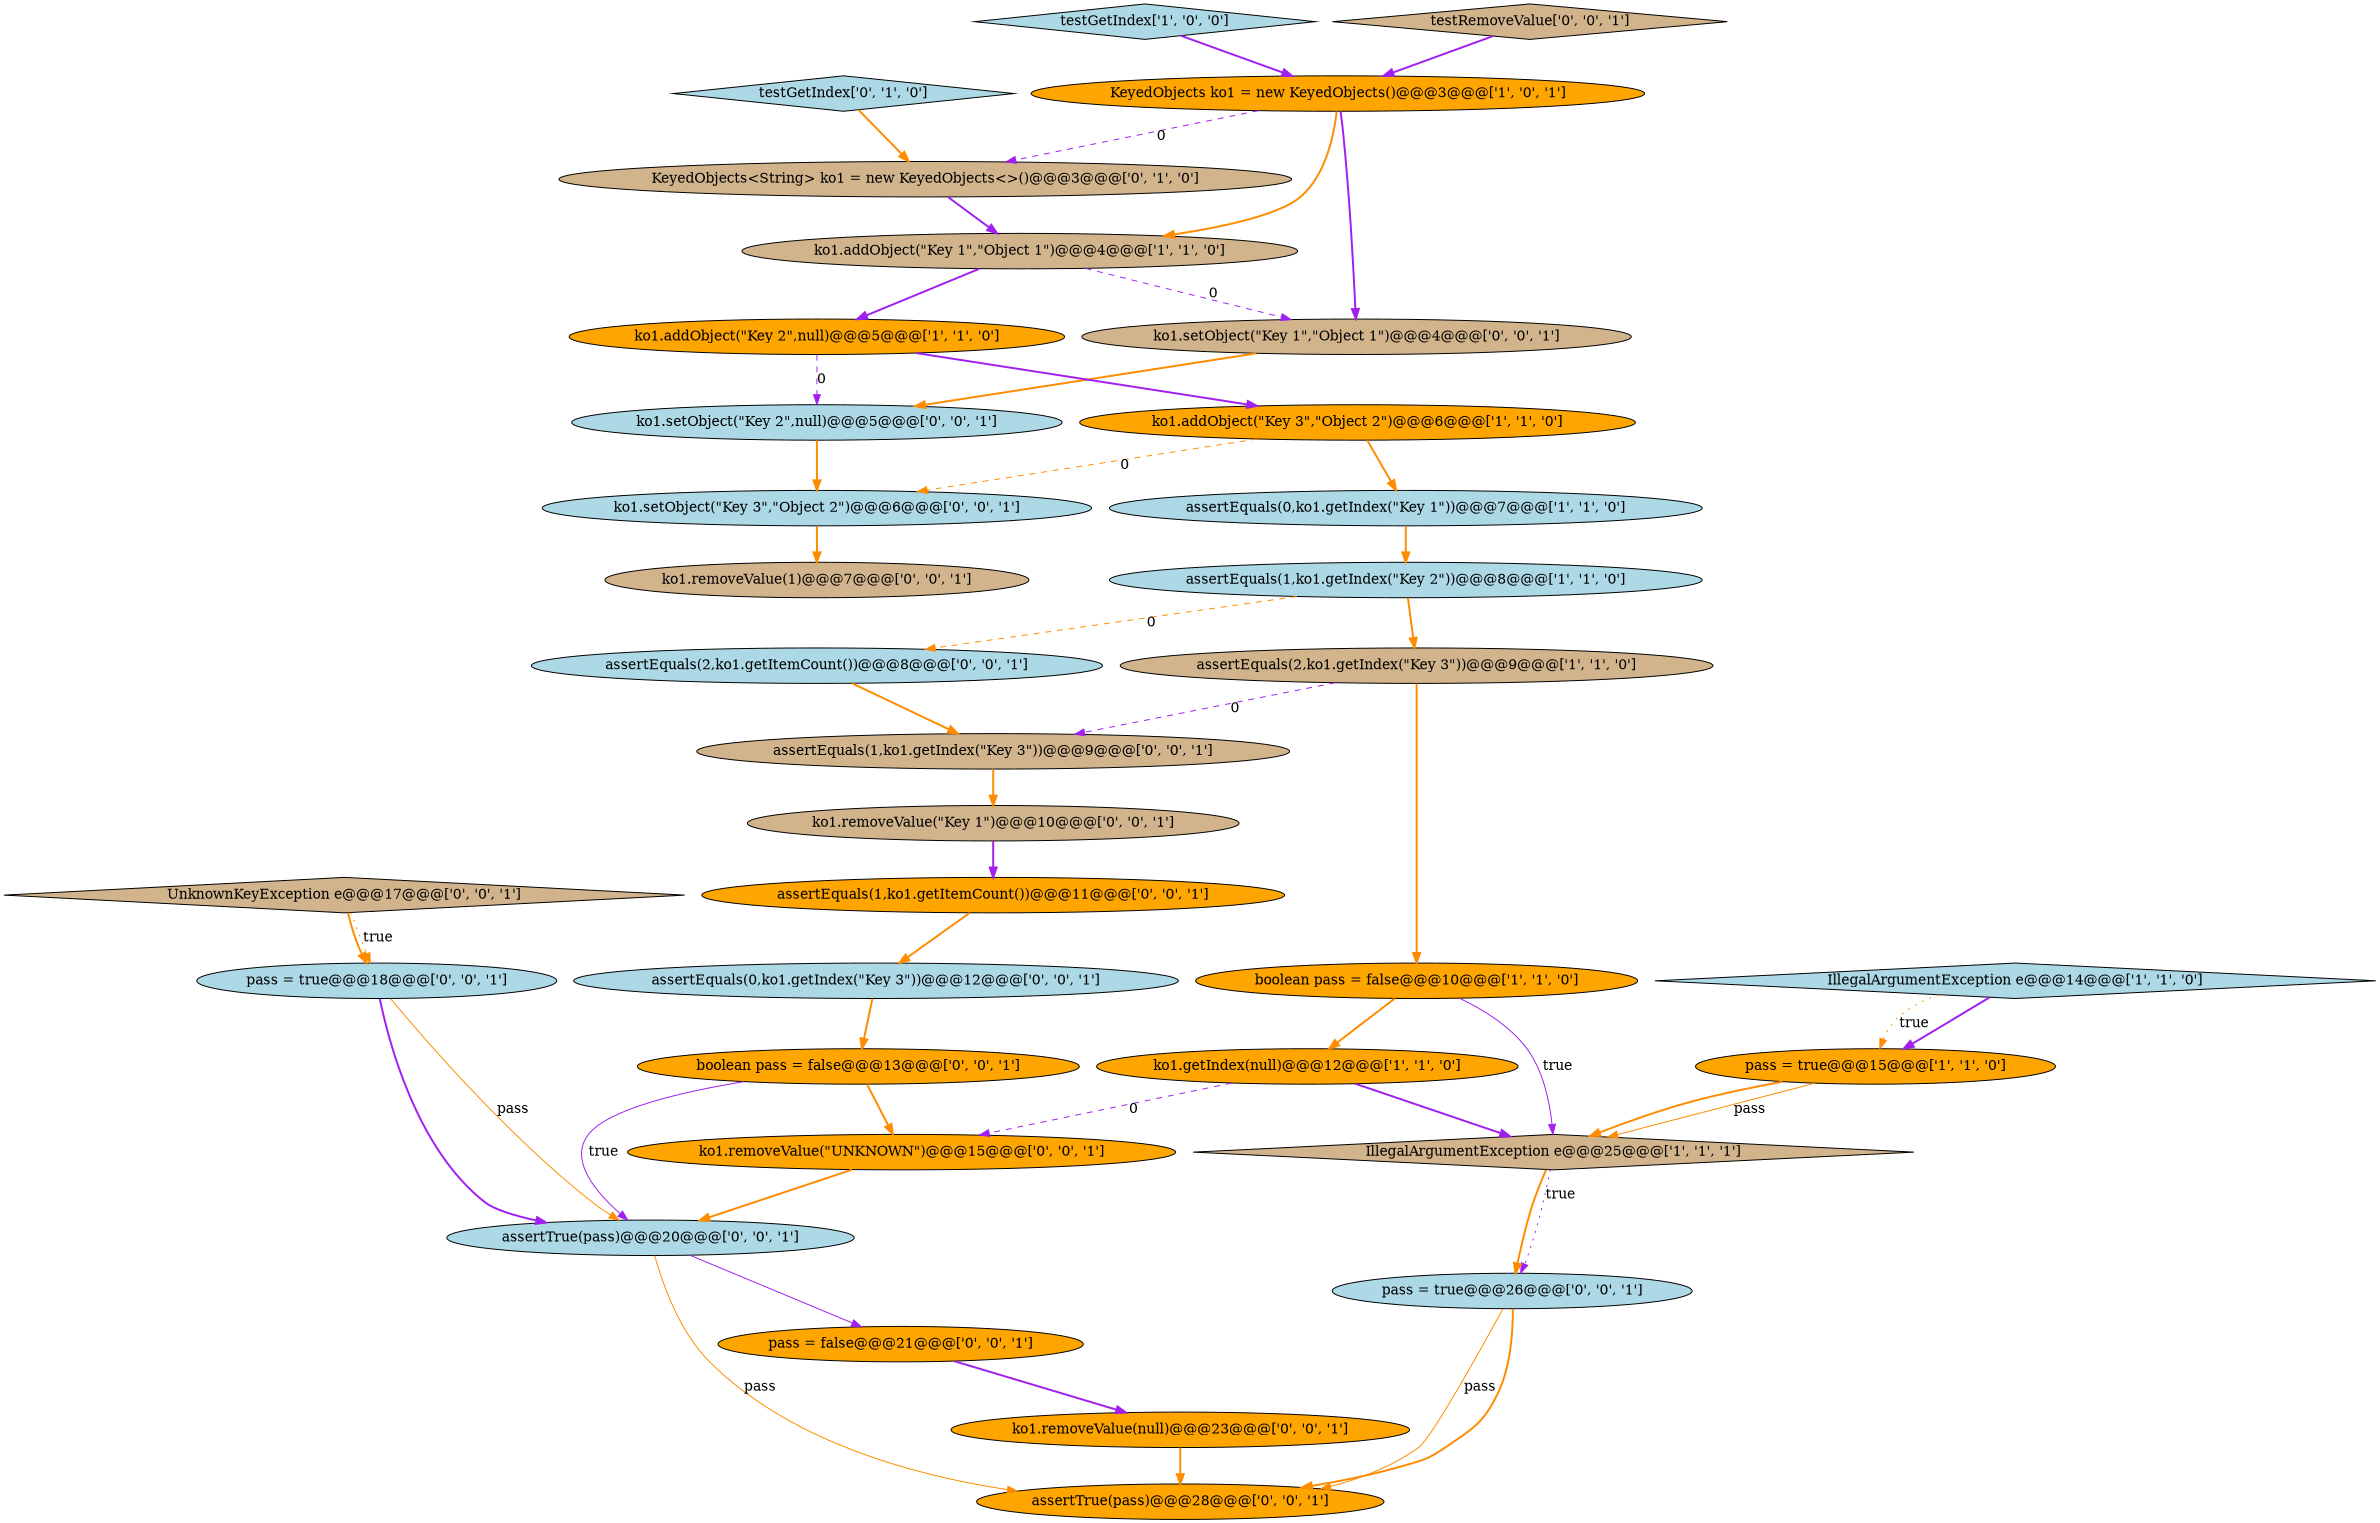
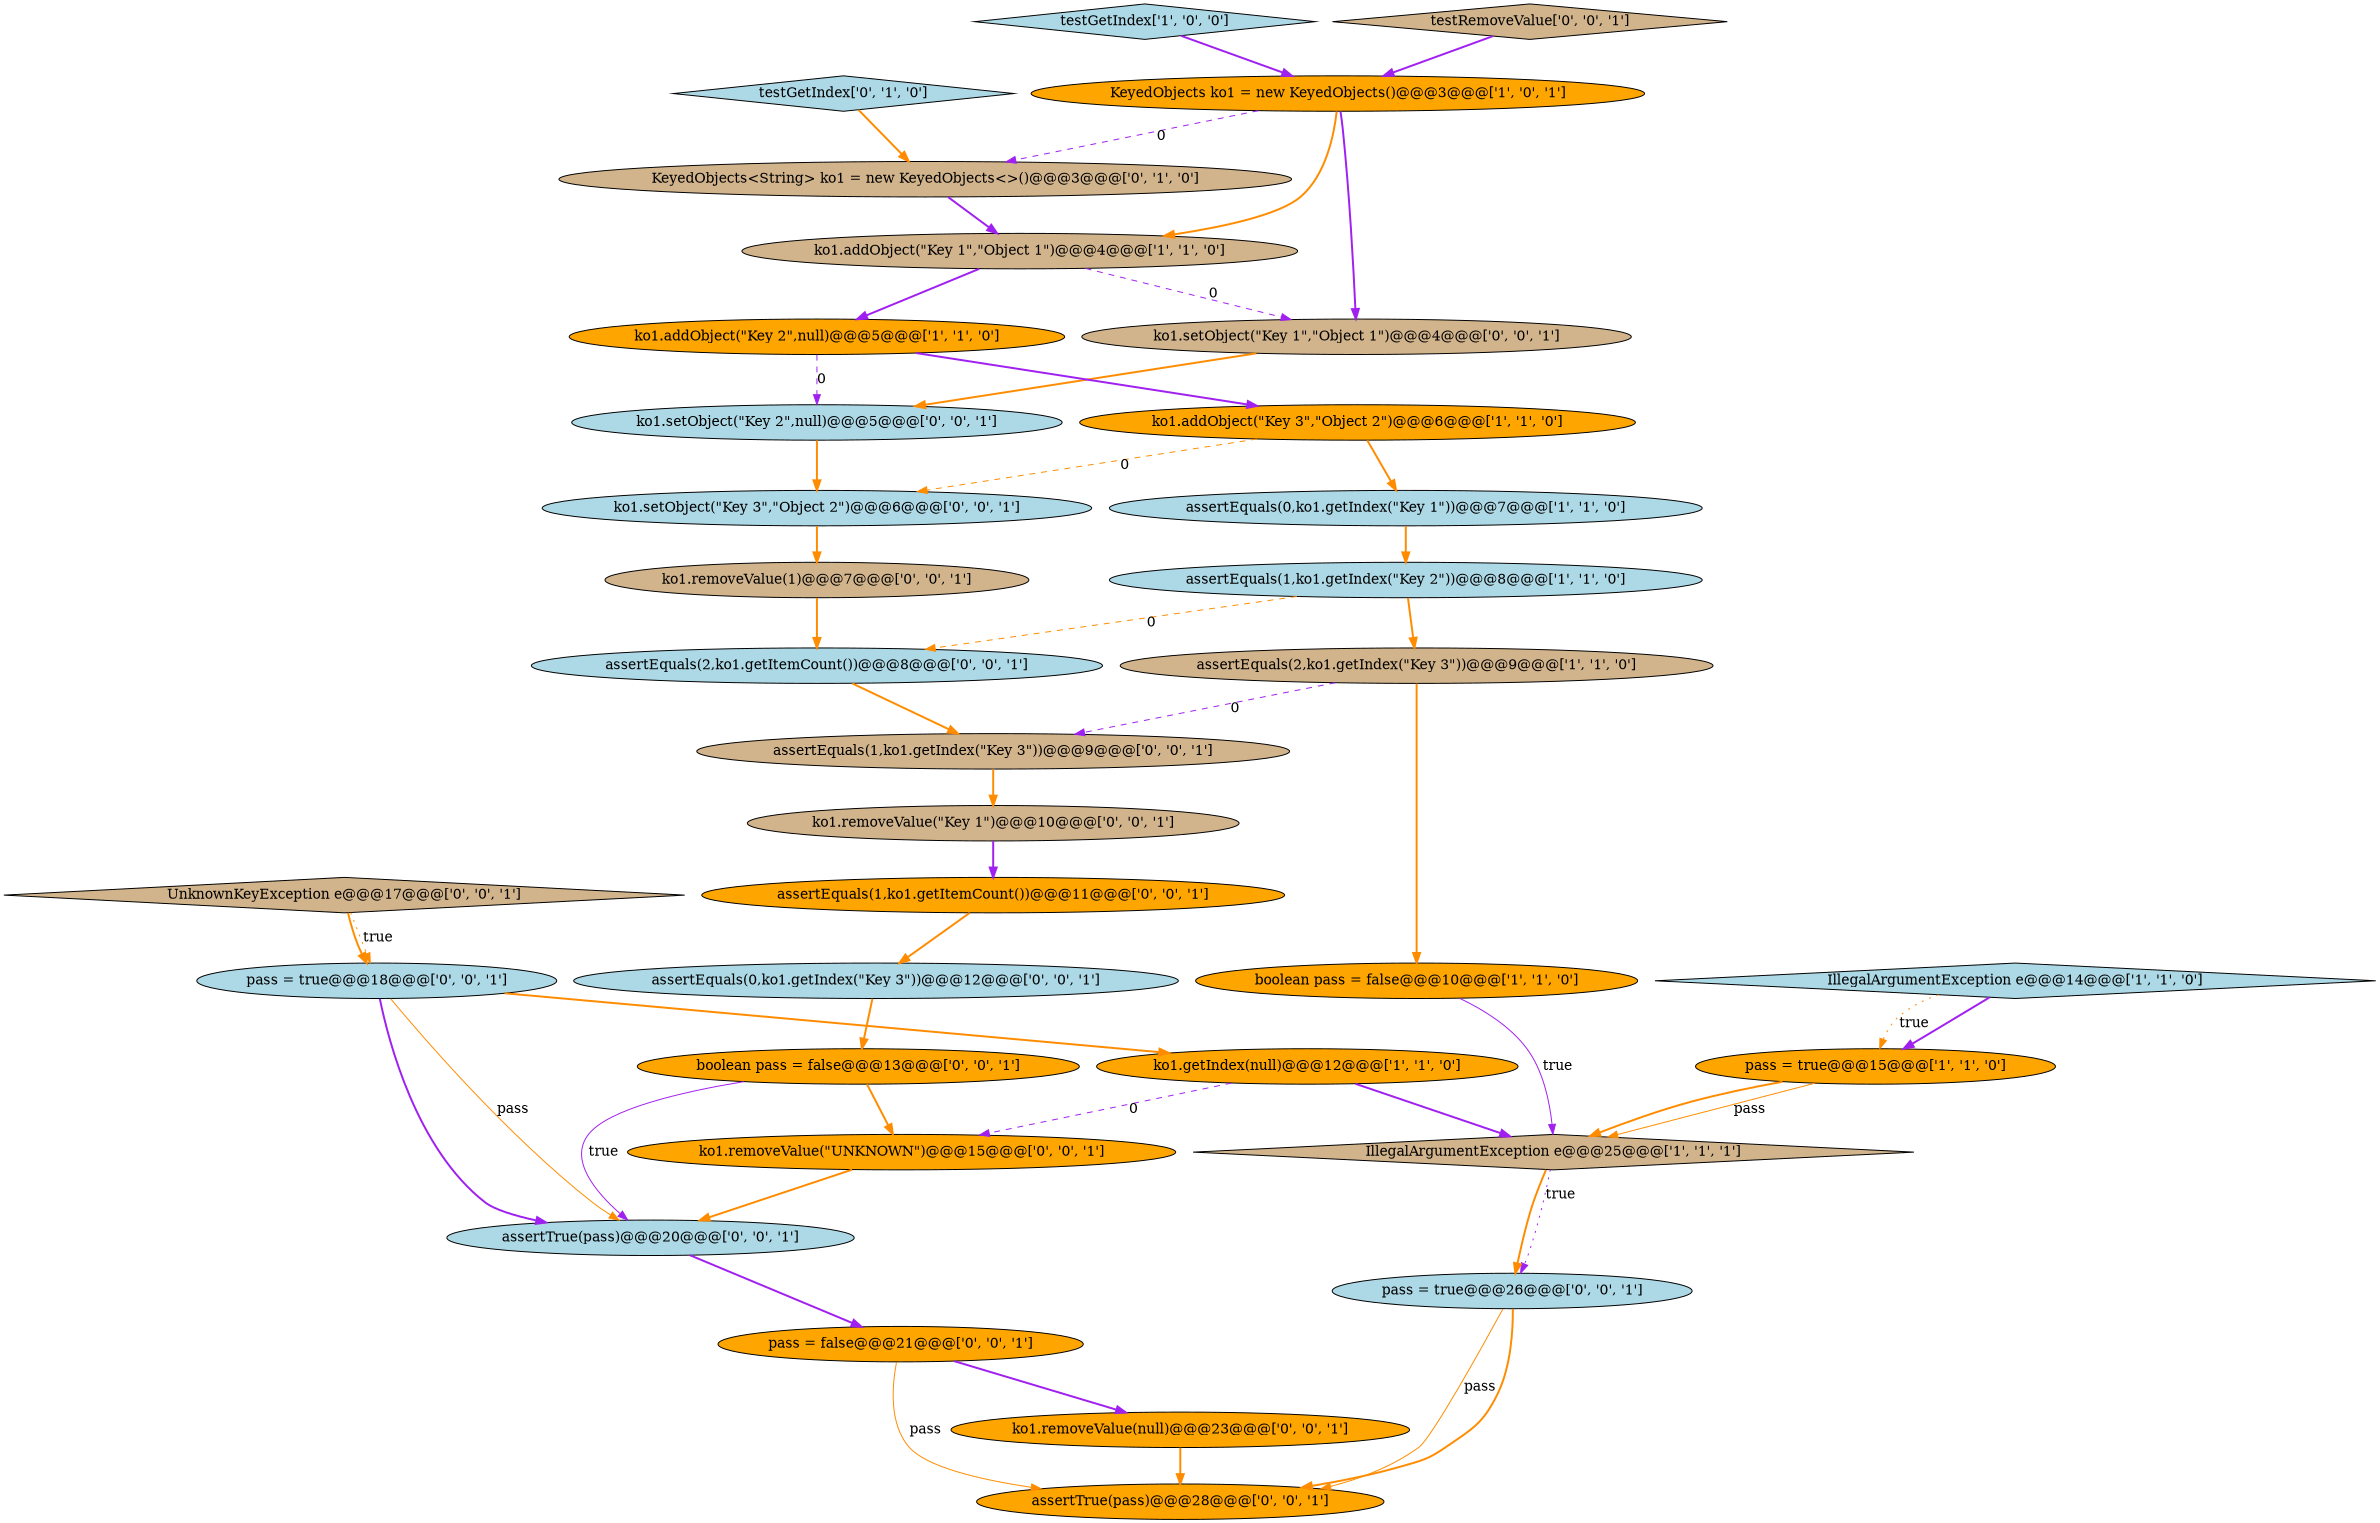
  digraph {
    node [fillcolor=lightblue shape=ellipse style=filled]
    edge [color=darkorange style=bold]
    n1 [label="testGetIndex['1', '0', '0']" shape=diamond]
    n2 [fillcolor=orange label="KeyedObjects ko1 = new KeyedObjects()@@@3@@@['1', '0', '1']"]
    n3 [fillcolor=tan label="ko1.addObject(\"Key 1\",\"Object 1\")@@@4@@@['1', '1', '0']"]
    n4 [fillcolor=tan label="ko1.setObject(\"Key 1\",\"Object 1\")@@@4@@@['0', '0', '1']"]
    n5 [fillcolor=tan label="KeyedObjects<String> ko1 = new KeyedObjects<>()@@@3@@@['0', '1', '0']"]
    n6 [fillcolor=orange label="assertTrue(pass)@@@28@@@['0', '0', '1']"]
    n7 [label="assertEquals(2,ko1.getItemCount())@@@8@@@['0', '0', '1']"]
    n8 [fillcolor=tan label="assertEquals(1,ko1.getIndex(\"Key 3\"))@@@9@@@['0', '0', '1']"]
    n9 [fillcolor=tan label="ko1.removeValue(\"Key 1\")@@@10@@@['0', '0', '1']"]
    n10 [fillcolor=orange label="ko1.addObject(\"Key 2\",null)@@@5@@@['1', '1', '0']"]
    n11 [label="ko1.setObject(\"Key 2\",null)@@@5@@@['0', '0', '1']"]
    n12 [fillcolor=orange label="ko1.addObject(\"Key 3\",\"Object 2\")@@@6@@@['1', '1', '0']"]
    n13 [label="ko1.setObject(\"Key 3\",\"Object 2\")@@@6@@@['0', '0', '1']"]
    n14 [label="assertEquals(0,ko1.getIndex(\"Key 1\"))@@@7@@@['1', '1', '0']"]
    n15 [fillcolor=tan label="ko1.removeValue(1)@@@7@@@['0', '0', '1']"]
    n16 [label="pass = true@@@18@@@['0', '0', '1']"]
    n17 [label="assertTrue(pass)@@@20@@@['0', '0', '1']"]
    n18 [fillcolor=orange label="pass = false@@@21@@@['0', '0', '1']"]
    n19 [fillcolor=orange label="pass = true@@@15@@@['1', '1', '0']"]
    n20 [fillcolor=tan label="IllegalArgumentException e@@@25@@@['1', '1', '1']" shape=diamond]
    n21 [label="pass = true@@@26@@@['0', '0', '1']"]
    n22 [label="assertEquals(1,ko1.getIndex(\"Key 2\"))@@@8@@@['1', '1', '0']"]
    n23 [fillcolor=tan label="assertEquals(2,ko1.getIndex(\"Key 3\"))@@@9@@@['1', '1', '0']"]
    n24 [label="assertEquals(0,ko1.getIndex(\"Key 3\"))@@@12@@@['0', '0', '1']"]
    n25 [fillcolor=orange label="boolean pass = false@@@13@@@['0', '0', '1']"]
    n26 [fillcolor=orange label="ko1.removeValue(\"UNKNOWN\")@@@15@@@['0', '0', '1']"]
    n27 [fillcolor=orange label="boolean pass = false@@@10@@@['1', '1', '0']"]
    n28 [fillcolor=orange label="ko1.getIndex(null)@@@12@@@['1', '1', '0']"]
    n29 [label="testGetIndex['0', '1', '0']" shape=diamond]
    n30 [fillcolor=orange label="ko1.removeValue(null)@@@23@@@['0', '0', '1']"]
    n31 [fillcolor=tan label="testRemoveValue['0', '0', '1']" shape=diamond]
    n32 [label="IllegalArgumentException e@@@14@@@['1', '1', '0']" shape=diamond]
    n33 [fillcolor=orange label="assertEquals(1,ko1.getItemCount())@@@11@@@['0', '0', '1']"]
    n34 [fillcolor=tan label="UnknownKeyException e@@@17@@@['0', '0', '1']" shape=diamond]
    n1 -> n2 [color=purple]
    n2 -> n3
    n2 -> n4 [color=purple]
    n2 -> n5 [color=purple label=0 style=dashed]
    n3 -> n4 [color=purple label=0 style=dashed]
    n3 -> n10 [color=purple]
    n4 -> n11
    n5 -> n3 [color=purple]
    n7 -> n8
    n8 -> n9
    n9 -> n33 [color=purple]
    n10 -> n11 [color=purple label=0 style=dashed]
    n10 -> n12 [color=purple]
    n11 -> n13
    n12 -> n13 [label=0 style=dashed]
    n12 -> n14
    n13 -> n15
    n14 -> n22
+   n15 -> n7
    n16 -> n17 [color=purple]
    n16 -> n17 [label=pass style=solid]
-   n17 -> n18 [color=purple style=solid]
-   n17 -> n6 [label=pass style=solid]
+   n17 -> n18 [color=purple]
+   n18 -> n6 [label=pass style=solid]
    n18 -> n30 [color=purple]
    n19 -> n20 [label=pass style=solid]
    n19 -> n20
    n20 -> n21 [color=purple label=true style=dotted]
    n20 -> n21
    n21 -> n6 [label=pass style=solid]
    n21 -> n6
    n22 -> n7 [label=0 style=dashed]
    n22 -> n23
    n23 -> n8 [color=purple label=0 style=dashed]
    n23 -> n27
    n24 -> n25
    n25 -> n17 [color=purple label=true style=solid]
    n25 -> n26
    n26 -> n17
    n27 -> n20 [color=purple label=true style=solid]
-   n27 -> n28
+   n16 -> n28
    n28 -> n20 [color=purple]
    n28 -> n26 [color=purple label=0 style=dashed]
    n29 -> n5
    n30 -> n6
    n31 -> n2 [color=purple]
    n32 -> n19 [color=purple]
    n32 -> n19 [label=true style=dotted]
    n33 -> n24
    n34 -> n16
    n34 -> n16 [label=true style=dotted]
  }
